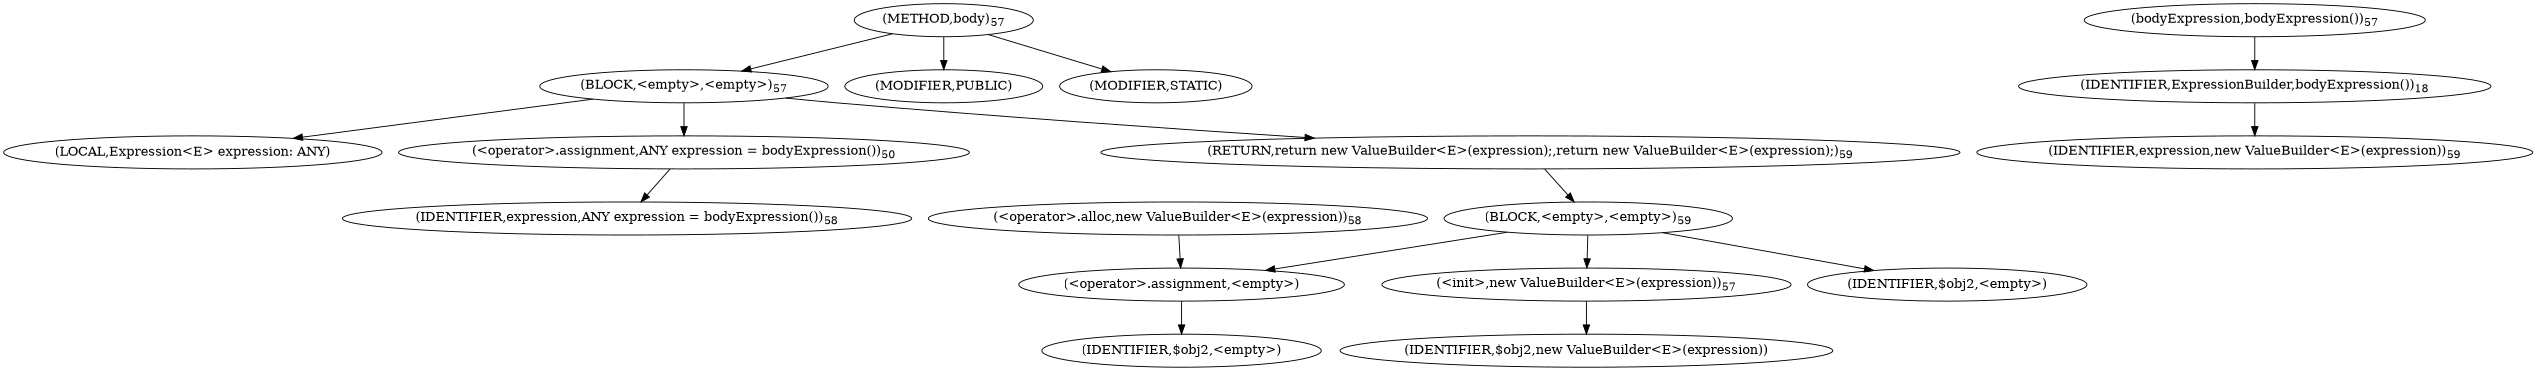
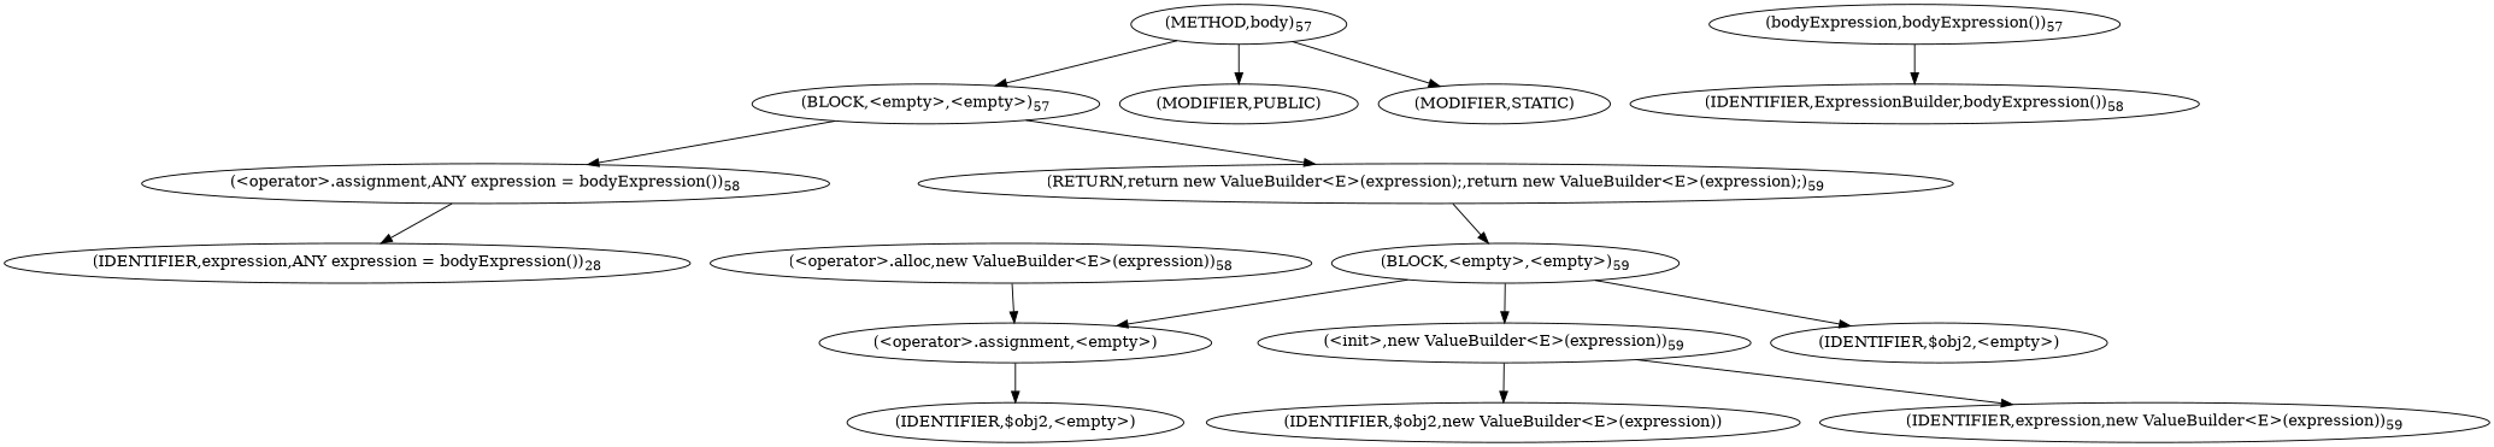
  digraph {
    n1 [label=<(METHOD,body)<SUB>57</SUB>>]
    n2 [label=<(BLOCK,&lt;empty&gt;,&lt;empty&gt;)<SUB>57</SUB>>]
    n3 [label=<(MODIFIER,PUBLIC)>]
    n4 [label=<(MODIFIER,STATIC)>]
-   n5 [label=<(LOCAL,Expression&lt;E&gt; expression: ANY)>]
-   n6 [label=<(&lt;operator&gt;.assignment,ANY expression = bodyExpression())<SUB>50</SUB>>]
+   n6 [label=<(&lt;operator&gt;.assignment,ANY expression = bodyExpression())<SUB>58</SUB>>]
    n7 [label=<(RETURN,return new ValueBuilder&lt;E&gt;(expression);,return new ValueBuilder&lt;E&gt;(expression);)<SUB>59</SUB>>]
-   n8 [label=<(IDENTIFIER,expression,ANY expression = bodyExpression())<SUB>58</SUB>>]
+   n8 [label=<(IDENTIFIER,expression,ANY expression = bodyExpression())<SUB>28</SUB>>]
    n9 [label=<(BLOCK,&lt;empty&gt;,&lt;empty&gt;)<SUB>59</SUB>>]
    n10 [label=<(bodyExpression,bodyExpression())<SUB>57</SUB>>]
-   n11 [label=<(IDENTIFIER,ExpressionBuilder,bodyExpression())<SUB>18</SUB>>]
+   n11 [label=<(IDENTIFIER,ExpressionBuilder,bodyExpression())<SUB>58</SUB>>]
    n12 [label=<(&lt;operator&gt;.assignment,&lt;empty&gt;)>]
-   n13 [label=<(&lt;init&gt;,new ValueBuilder&lt;E&gt;(expression))<SUB>57</SUB>>]
+   n13 [label=<(&lt;init&gt;,new ValueBuilder&lt;E&gt;(expression))<SUB>59</SUB>>]
    n14 [label=<(IDENTIFIER,$obj2,&lt;empty&gt;)>]
    n15 [label=<(IDENTIFIER,$obj2,&lt;empty&gt;)>]
    n16 [label=<(IDENTIFIER,$obj2,new ValueBuilder&lt;E&gt;(expression))>]
    n17 [label=<(IDENTIFIER,expression,new ValueBuilder&lt;E&gt;(expression))<SUB>59</SUB>>]
    n18 [label=<(&lt;operator&gt;.alloc,new ValueBuilder&lt;E&gt;(expression))<SUB>58</SUB>>]
    n1 -> n2
    n1 -> n3
    n1 -> n4
-   n2 -> n5
    n2 -> n6
    n2 -> n7
    n6 -> n8
    n7 -> n9
    n9 -> n12
    n9 -> n13
    n9 -> n14
    n10 -> n11
    n12 -> n15
    n13 -> n16
-   n11 -> n17
+   n13 -> n17
    n18 -> n12
  }
